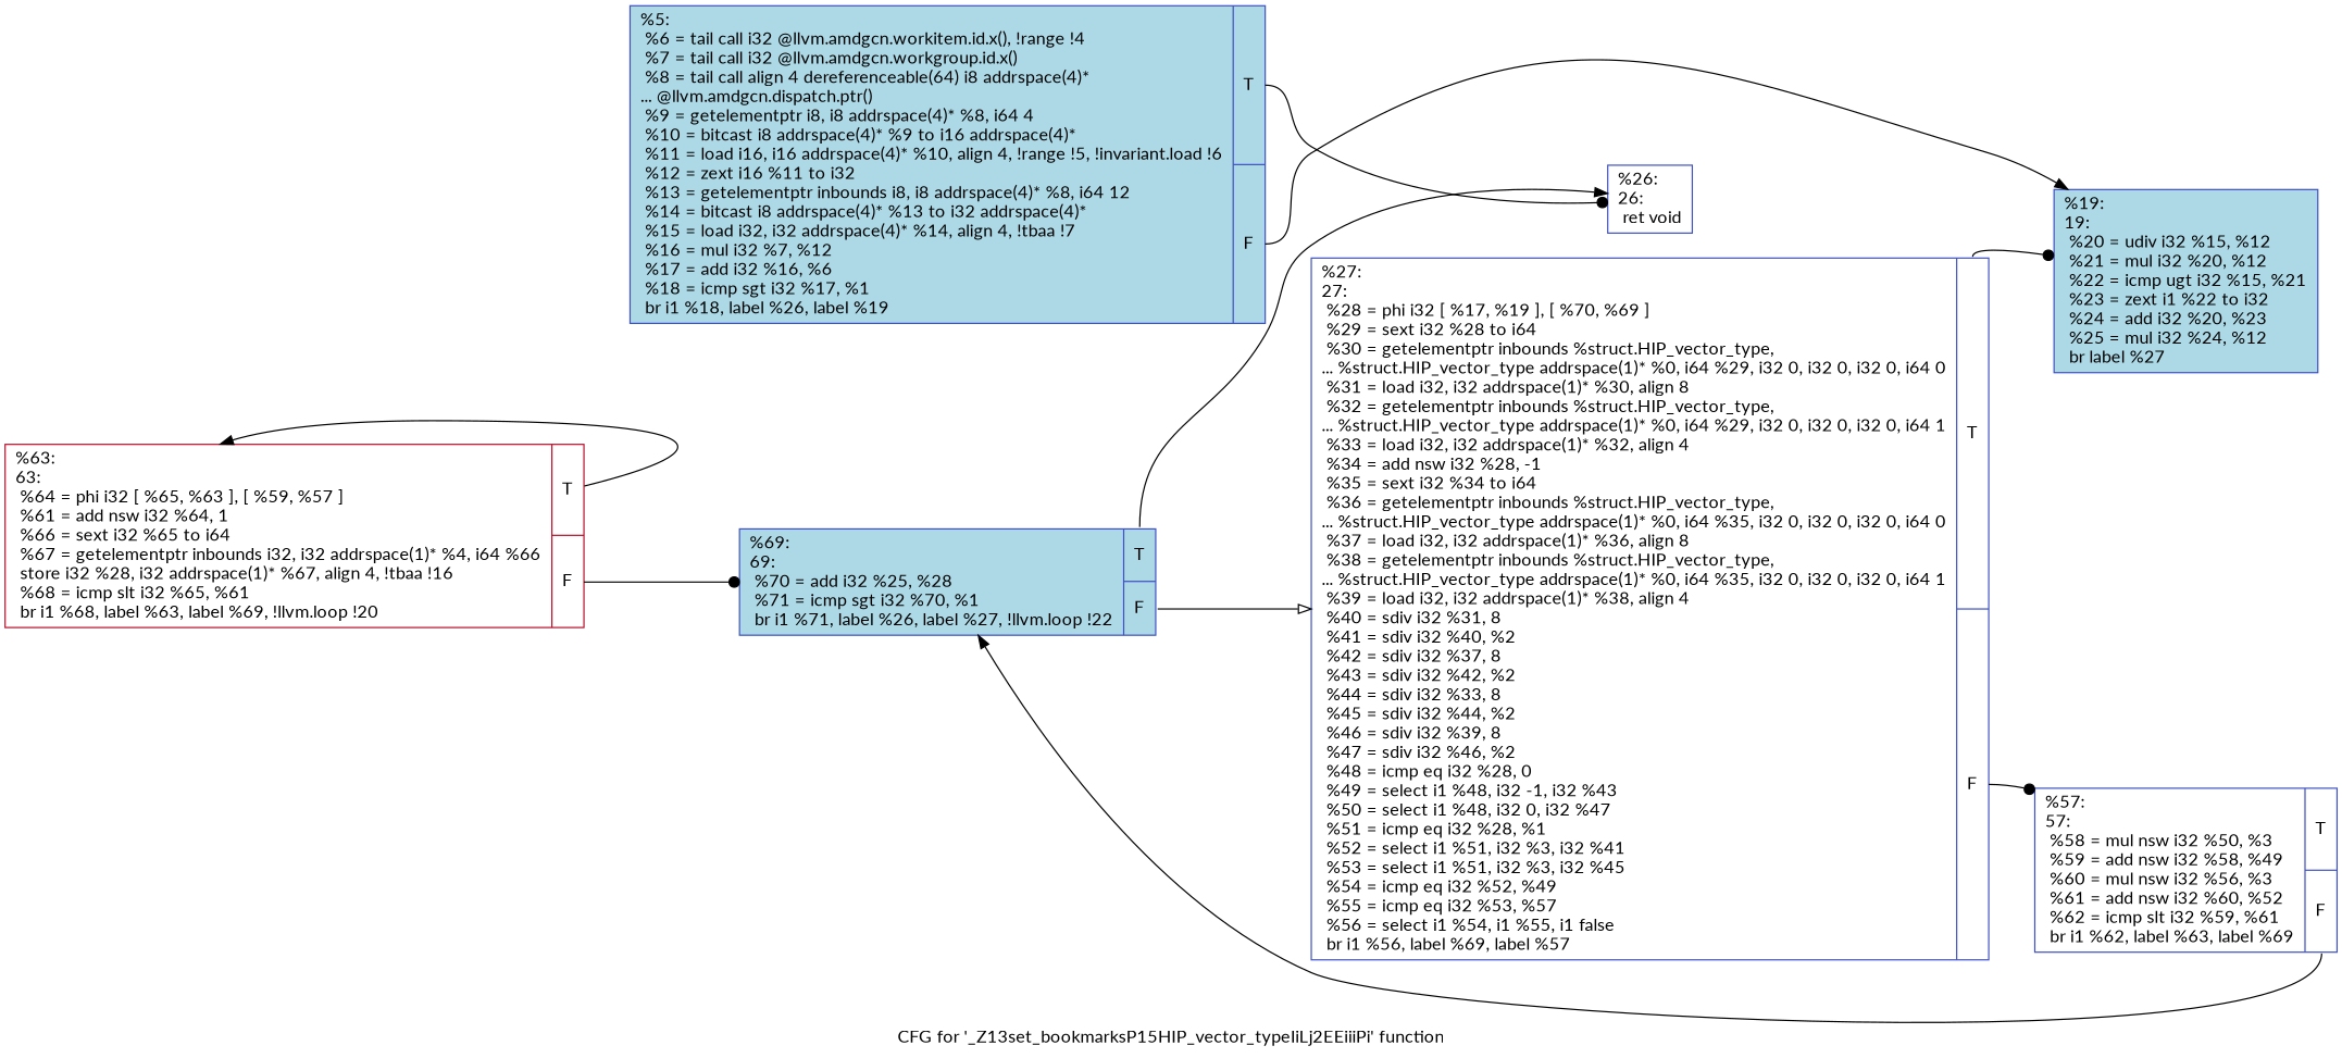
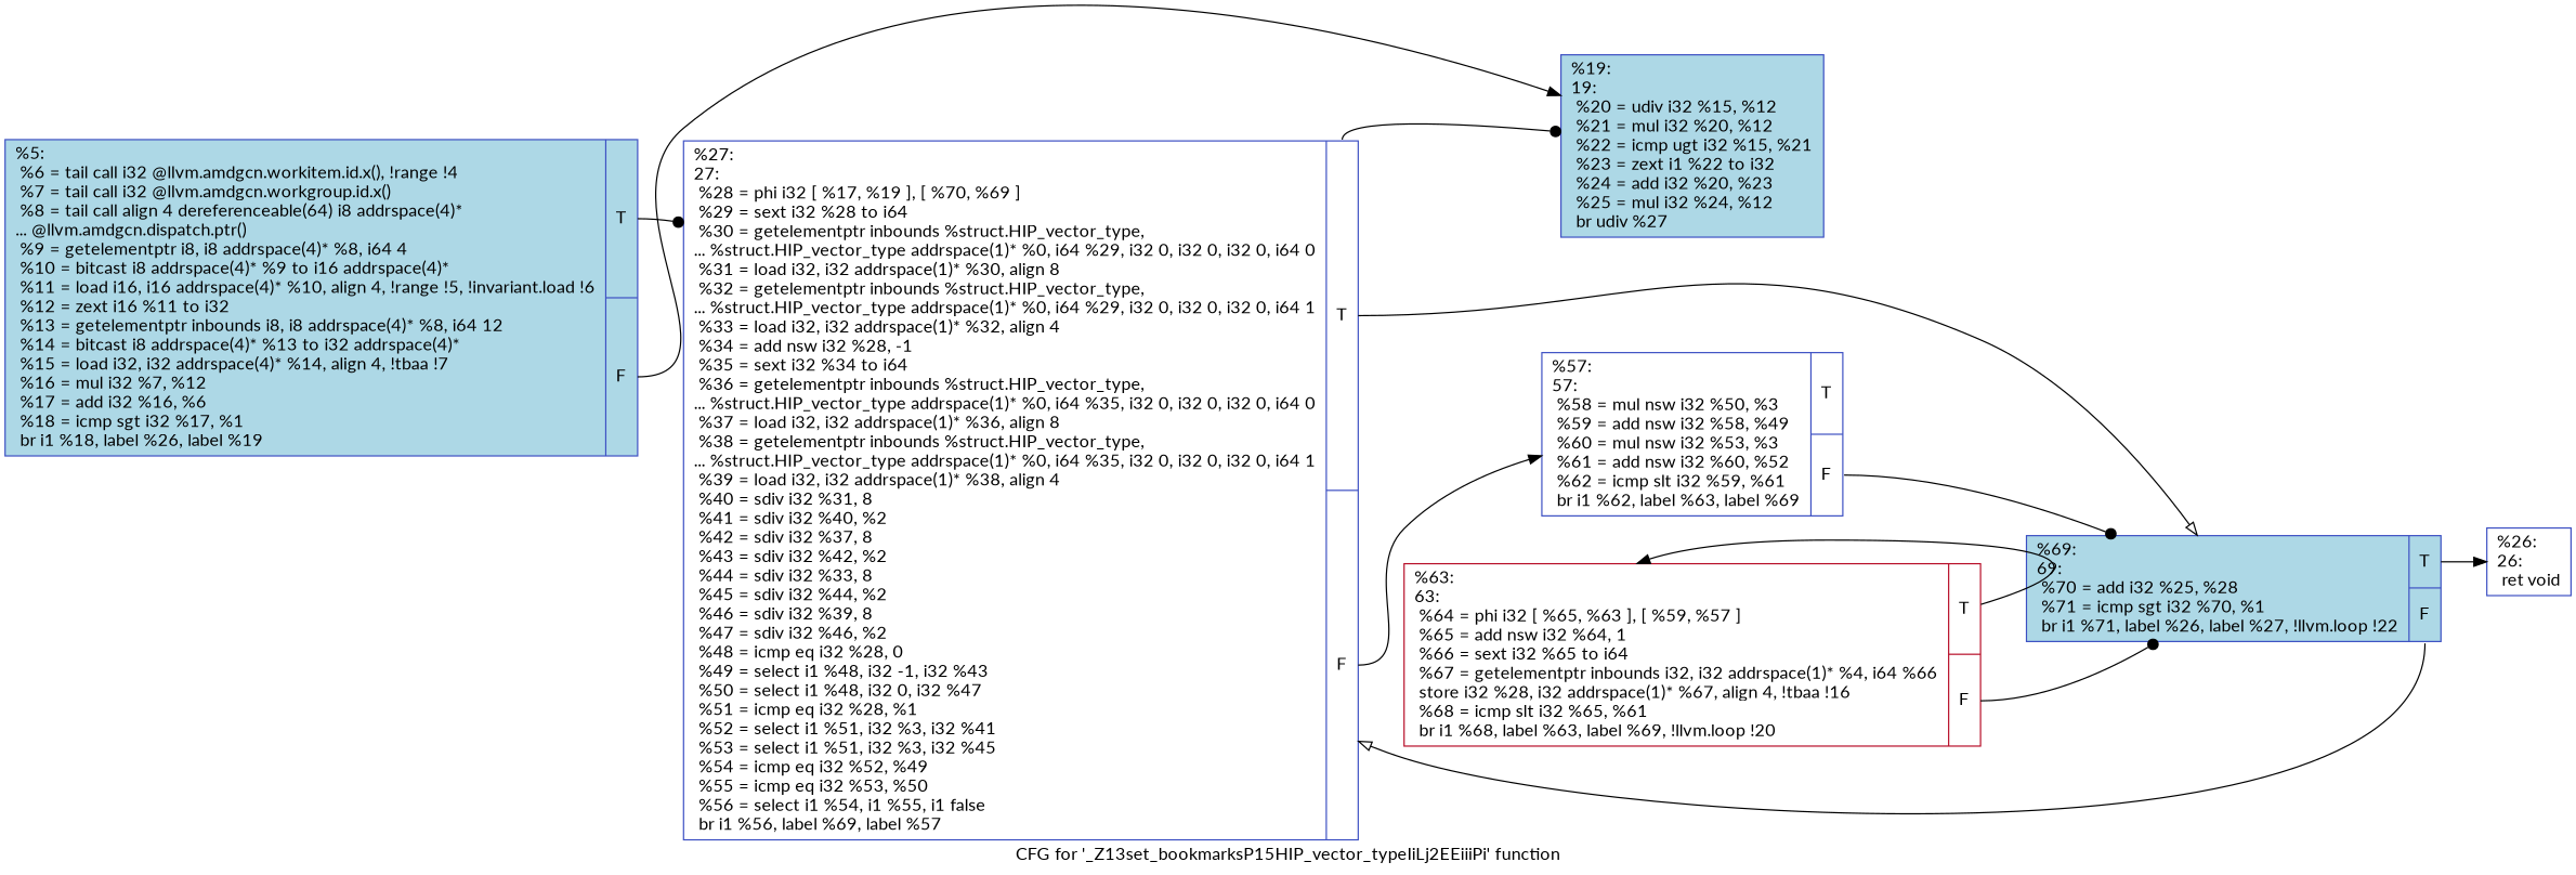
  digraph {
    fontname=Lato
    label="CFG for '_Z13set_bookmarksP15HIP_vector_typeIiLj2EEiiiPi' function"
    rankdir=LR
    node [color="#3d50c3ff" fillcolor=white fontname=Lato shape=record style=filled]
    edge [arrowhead=dot fontname=Lato tailport=s0]
    n1 [fillcolor=lightblue label="{%5:\l  %6 = tail call i32 @llvm.amdgcn.workitem.id.x(), !range !4\l  %7 = tail call i32 @llvm.amdgcn.workgroup.id.x()\l  %8 = tail call align 4 dereferenceable(64) i8 addrspace(4)*\l... @llvm.amdgcn.dispatch.ptr()\l  %9 = getelementptr i8, i8 addrspace(4)* %8, i64 4\l  %10 = bitcast i8 addrspace(4)* %9 to i16 addrspace(4)*\l  %11 = load i16, i16 addrspace(4)* %10, align 4, !range !5, !invariant.load !6\l  %12 = zext i16 %11 to i32\l  %13 = getelementptr inbounds i8, i8 addrspace(4)* %8, i64 12\l  %14 = bitcast i8 addrspace(4)* %13 to i32 addrspace(4)*\l  %15 = load i32, i32 addrspace(4)* %14, align 4, !tbaa !7\l  %16 = mul i32 %7, %12\l  %17 = add i32 %16, %6\l  %18 = icmp sgt i32 %17, %1\l  br i1 %18, label %26, label %19\l|{<s0>T|<s1>F}}"]
    n2 [label="{%26:\l26:                                               \l  ret void\l}"]
-   n3 [fillcolor=lightblue label="{%19:\l19:                                               \l  %20 = udiv i32 %15, %12\l  %21 = mul i32 %20, %12\l  %22 = icmp ugt i32 %15, %21\l  %23 = zext i1 %22 to i32\l  %24 = add i32 %20, %23\l  %25 = mul i32 %24, %12\l  br label %27\l}"]
-   n4 [label="{%27:\l27:                                               \l  %28 = phi i32 [ %17, %19 ], [ %70, %69 ]\l  %29 = sext i32 %28 to i64\l  %30 = getelementptr inbounds %struct.HIP_vector_type,\l... %struct.HIP_vector_type addrspace(1)* %0, i64 %29, i32 0, i32 0, i32 0, i64 0\l  %31 = load i32, i32 addrspace(1)* %30, align 8\l  %32 = getelementptr inbounds %struct.HIP_vector_type,\l... %struct.HIP_vector_type addrspace(1)* %0, i64 %29, i32 0, i32 0, i32 0, i64 1\l  %33 = load i32, i32 addrspace(1)* %32, align 4\l  %34 = add nsw i32 %28, -1\l  %35 = sext i32 %34 to i64\l  %36 = getelementptr inbounds %struct.HIP_vector_type,\l... %struct.HIP_vector_type addrspace(1)* %0, i64 %35, i32 0, i32 0, i32 0, i64 0\l  %37 = load i32, i32 addrspace(1)* %36, align 8\l  %38 = getelementptr inbounds %struct.HIP_vector_type,\l... %struct.HIP_vector_type addrspace(1)* %0, i64 %35, i32 0, i32 0, i32 0, i64 1\l  %39 = load i32, i32 addrspace(1)* %38, align 4\l  %40 = sdiv i32 %31, 8\l  %41 = sdiv i32 %40, %2\l  %42 = sdiv i32 %37, 8\l  %43 = sdiv i32 %42, %2\l  %44 = sdiv i32 %33, 8\l  %45 = sdiv i32 %44, %2\l  %46 = sdiv i32 %39, 8\l  %47 = sdiv i32 %46, %2\l  %48 = icmp eq i32 %28, 0\l  %49 = select i1 %48, i32 -1, i32 %43\l  %50 = select i1 %48, i32 0, i32 %47\l  %51 = icmp eq i32 %28, %1\l  %52 = select i1 %51, i32 %3, i32 %41\l  %53 = select i1 %51, i32 %3, i32 %45\l  %54 = icmp eq i32 %52, %49\l  %55 = icmp eq i32 %53, %57\l  %56 = select i1 %54, i1 %55, i1 false\l  br i1 %56, label %69, label %57\l|{<s0>T|<s1>F}}"]
+   n3 [fillcolor=lightblue label="{%19:\l19:                                               \l  %20 = udiv i32 %15, %12\l  %21 = mul i32 %20, %12\l  %22 = icmp ugt i32 %15, %21\l  %23 = zext i1 %22 to i32\l  %24 = add i32 %20, %23\l  %25 = mul i32 %24, %12\l  br udiv %27\l}"]
+   n4 [label="{%27:\l27:                                               \l  %28 = phi i32 [ %17, %19 ], [ %70, %69 ]\l  %29 = sext i32 %28 to i64\l  %30 = getelementptr inbounds %struct.HIP_vector_type,\l... %struct.HIP_vector_type addrspace(1)* %0, i64 %29, i32 0, i32 0, i32 0, i64 0\l  %31 = load i32, i32 addrspace(1)* %30, align 8\l  %32 = getelementptr inbounds %struct.HIP_vector_type,\l... %struct.HIP_vector_type addrspace(1)* %0, i64 %29, i32 0, i32 0, i32 0, i64 1\l  %33 = load i32, i32 addrspace(1)* %32, align 4\l  %34 = add nsw i32 %28, -1\l  %35 = sext i32 %34 to i64\l  %36 = getelementptr inbounds %struct.HIP_vector_type,\l... %struct.HIP_vector_type addrspace(1)* %0, i64 %35, i32 0, i32 0, i32 0, i64 0\l  %37 = load i32, i32 addrspace(1)* %36, align 8\l  %38 = getelementptr inbounds %struct.HIP_vector_type,\l... %struct.HIP_vector_type addrspace(1)* %0, i64 %35, i32 0, i32 0, i32 0, i64 1\l  %39 = load i32, i32 addrspace(1)* %38, align 4\l  %40 = sdiv i32 %31, 8\l  %41 = sdiv i32 %40, %2\l  %42 = sdiv i32 %37, 8\l  %43 = sdiv i32 %42, %2\l  %44 = sdiv i32 %33, 8\l  %45 = sdiv i32 %44, %2\l  %46 = sdiv i32 %39, 8\l  %47 = sdiv i32 %46, %2\l  %48 = icmp eq i32 %28, 0\l  %49 = select i1 %48, i32 -1, i32 %43\l  %50 = select i1 %48, i32 0, i32 %47\l  %51 = icmp eq i32 %28, %1\l  %52 = select i1 %51, i32 %3, i32 %41\l  %53 = select i1 %51, i32 %3, i32 %45\l  %54 = icmp eq i32 %52, %49\l  %55 = icmp eq i32 %53, %50\l  %56 = select i1 %54, i1 %55, i1 false\l  br i1 %56, label %69, label %57\l|{<s0>T|<s1>F}}"]
    n5 [fillcolor=lightblue label="{%69:\l69:                                               \l  %70 = add i32 %25, %28\l  %71 = icmp sgt i32 %70, %1\l  br i1 %71, label %26, label %27, !llvm.loop !22\l|{<s0>T|<s1>F}}"]
-   n6 [label="{%57:\l57:                                               \l  %58 = mul nsw i32 %50, %3\l  %59 = add nsw i32 %58, %49\l  %60 = mul nsw i32 %56, %3\l  %61 = add nsw i32 %60, %52\l  %62 = icmp slt i32 %59, %61\l  br i1 %62, label %63, label %69\l|{<s0>T|<s1>F}}"]
-   n7 [color="#b70d28ff" label="{%63:\l63:                                               \l  %64 = phi i32 [ %65, %63 ], [ %59, %57 ]\l  %61 = add nsw i32 %64, 1\l  %66 = sext i32 %65 to i64\l  %67 = getelementptr inbounds i32, i32 addrspace(1)* %4, i64 %66\l  store i32 %28, i32 addrspace(1)* %67, align 4, !tbaa !16\l  %68 = icmp slt i32 %65, %61\l  br i1 %68, label %63, label %69, !llvm.loop !20\l|{<s0>T|<s1>F}}"]
-   n1 -> n2
+   n6 [label="{%57:\l57:                                               \l  %58 = mul nsw i32 %50, %3\l  %59 = add nsw i32 %58, %49\l  %60 = mul nsw i32 %53, %3\l  %61 = add nsw i32 %60, %52\l  %62 = icmp slt i32 %59, %61\l  br i1 %62, label %63, label %69\l|{<s0>T|<s1>F}}"]
+   n7 [color="#b70d28ff" label="{%63:\l63:                                               \l  %64 = phi i32 [ %65, %63 ], [ %59, %57 ]\l  %65 = add nsw i32 %64, 1\l  %66 = sext i32 %65 to i64\l  %67 = getelementptr inbounds i32, i32 addrspace(1)* %4, i64 %66\l  store i32 %28, i32 addrspace(1)* %67, align 4, !tbaa !16\l  %68 = icmp slt i32 %65, %61\l  br i1 %68, label %63, label %69, !llvm.loop !20\l|{<s0>T|<s1>F}}"]
+   n1 -> n4
    n1 -> n3 [arrowhead=normal tailport=s1]
    n4 -> n3
-   n4 -> n6 [tailport=s1]
+   n4 -> n5 [arrowhead=onormal]
+   n4 -> n6 [arrowhead=normal tailport=s1]
    n5 -> n2 [arrowhead=normal]
    n5 -> n4 [arrowhead=onormal tailport=s1]
-   n6 -> n5 [arrowhead=normal tailport=s1]
+   n6 -> n5 [tailport=s1]
    n7 -> n5 [tailport=s1]
    n7 -> n7 [arrowhead=normal]
  }
